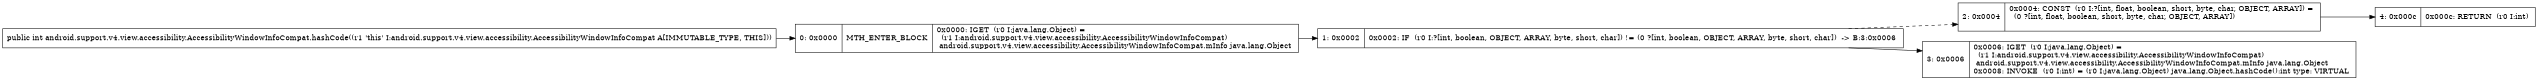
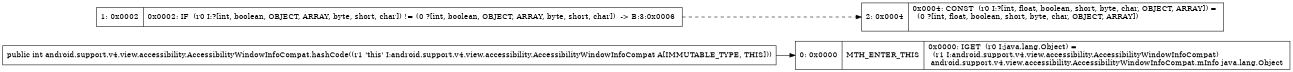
  digraph {
    rankdir=LR
    node [shape=record]
-   n1 [label="{0\:\ 0x0000|MTH_ENTER_BLOCK\l|0x0000: IGET  (r0 I:java.lang.Object) = \l  (r1 I:android.support.v4.view.accessibility.AccessibilityWindowInfoCompat)\l android.support.v4.view.accessibility.AccessibilityWindowInfoCompat.mInfo java.lang.Object \l}"]
+   n1 [label="{0\:\ 0x0000|MTH_ENTER_THIS\l|0x0000: IGET  (r0 I:java.lang.Object) = \l  (r1 I:android.support.v4.view.accessibility.AccessibilityWindowInfoCompat)\l android.support.v4.view.accessibility.AccessibilityWindowInfoCompat.mInfo java.lang.Object \l}"]
    n2 [label="{1\:\ 0x0002|0x0002: IF  (r0 I:?[int, boolean, OBJECT, ARRAY, byte, short, char]) != (0 ?[int, boolean, OBJECT, ARRAY, byte, short, char])  \-\> B:3:0x0006 \l}"]
    n3 [label="{2\:\ 0x0004|0x0004: CONST  (r0 I:?[int, float, boolean, short, byte, char, OBJECT, ARRAY]) = \l  (0 ?[int, float, boolean, short, byte, char, OBJECT, ARRAY])\l \l}"]
-   n4 [label="{3\:\ 0x0006|0x0006: IGET  (r0 I:java.lang.Object) = \l  (r1 I:android.support.v4.view.accessibility.AccessibilityWindowInfoCompat)\l android.support.v4.view.accessibility.AccessibilityWindowInfoCompat.mInfo java.lang.Object \l0x0008: INVOKE  (r0 I:int) = (r0 I:java.lang.Object) java.lang.Object.hashCode():int type: VIRTUAL \l}"]
-   n5 [label="{4\:\ 0x000c|0x000c: RETURN  (r0 I:int) \l}"]
    n6 [label="{public int android.support.v4.view.accessibility.AccessibilityWindowInfoCompat.hashCode((r1 'this' I:android.support.v4.view.accessibility.AccessibilityWindowInfoCompat A[IMMUTABLE_TYPE, THIS])) }"]
-   n1 -> n2
    n2 -> n3 [style=dashed]
-   n2 -> n4
-   n3 -> n5
    n6 -> n1
  }
